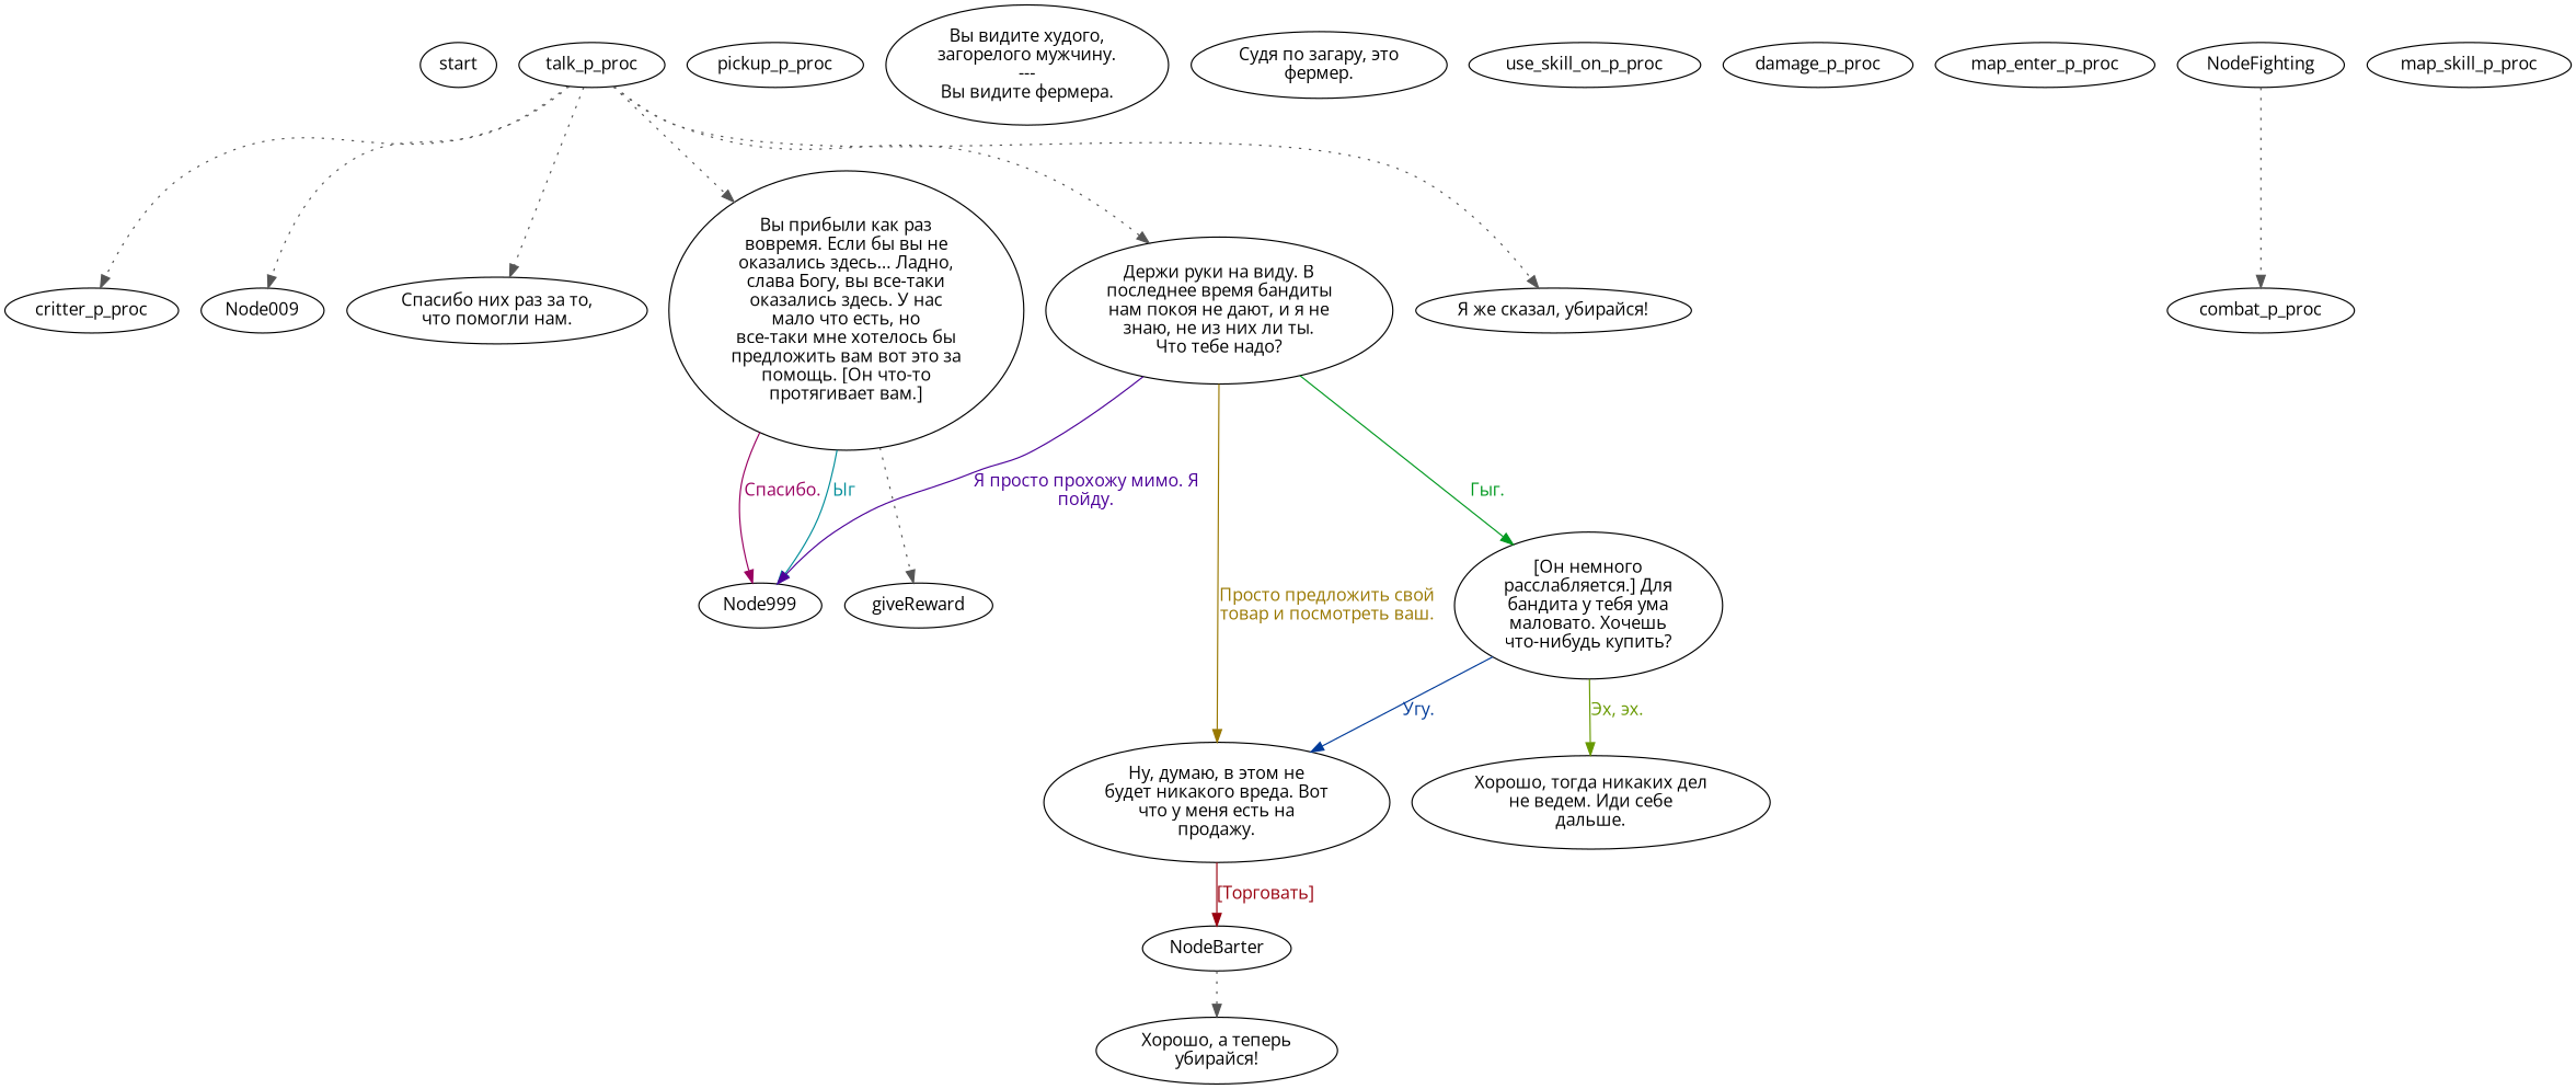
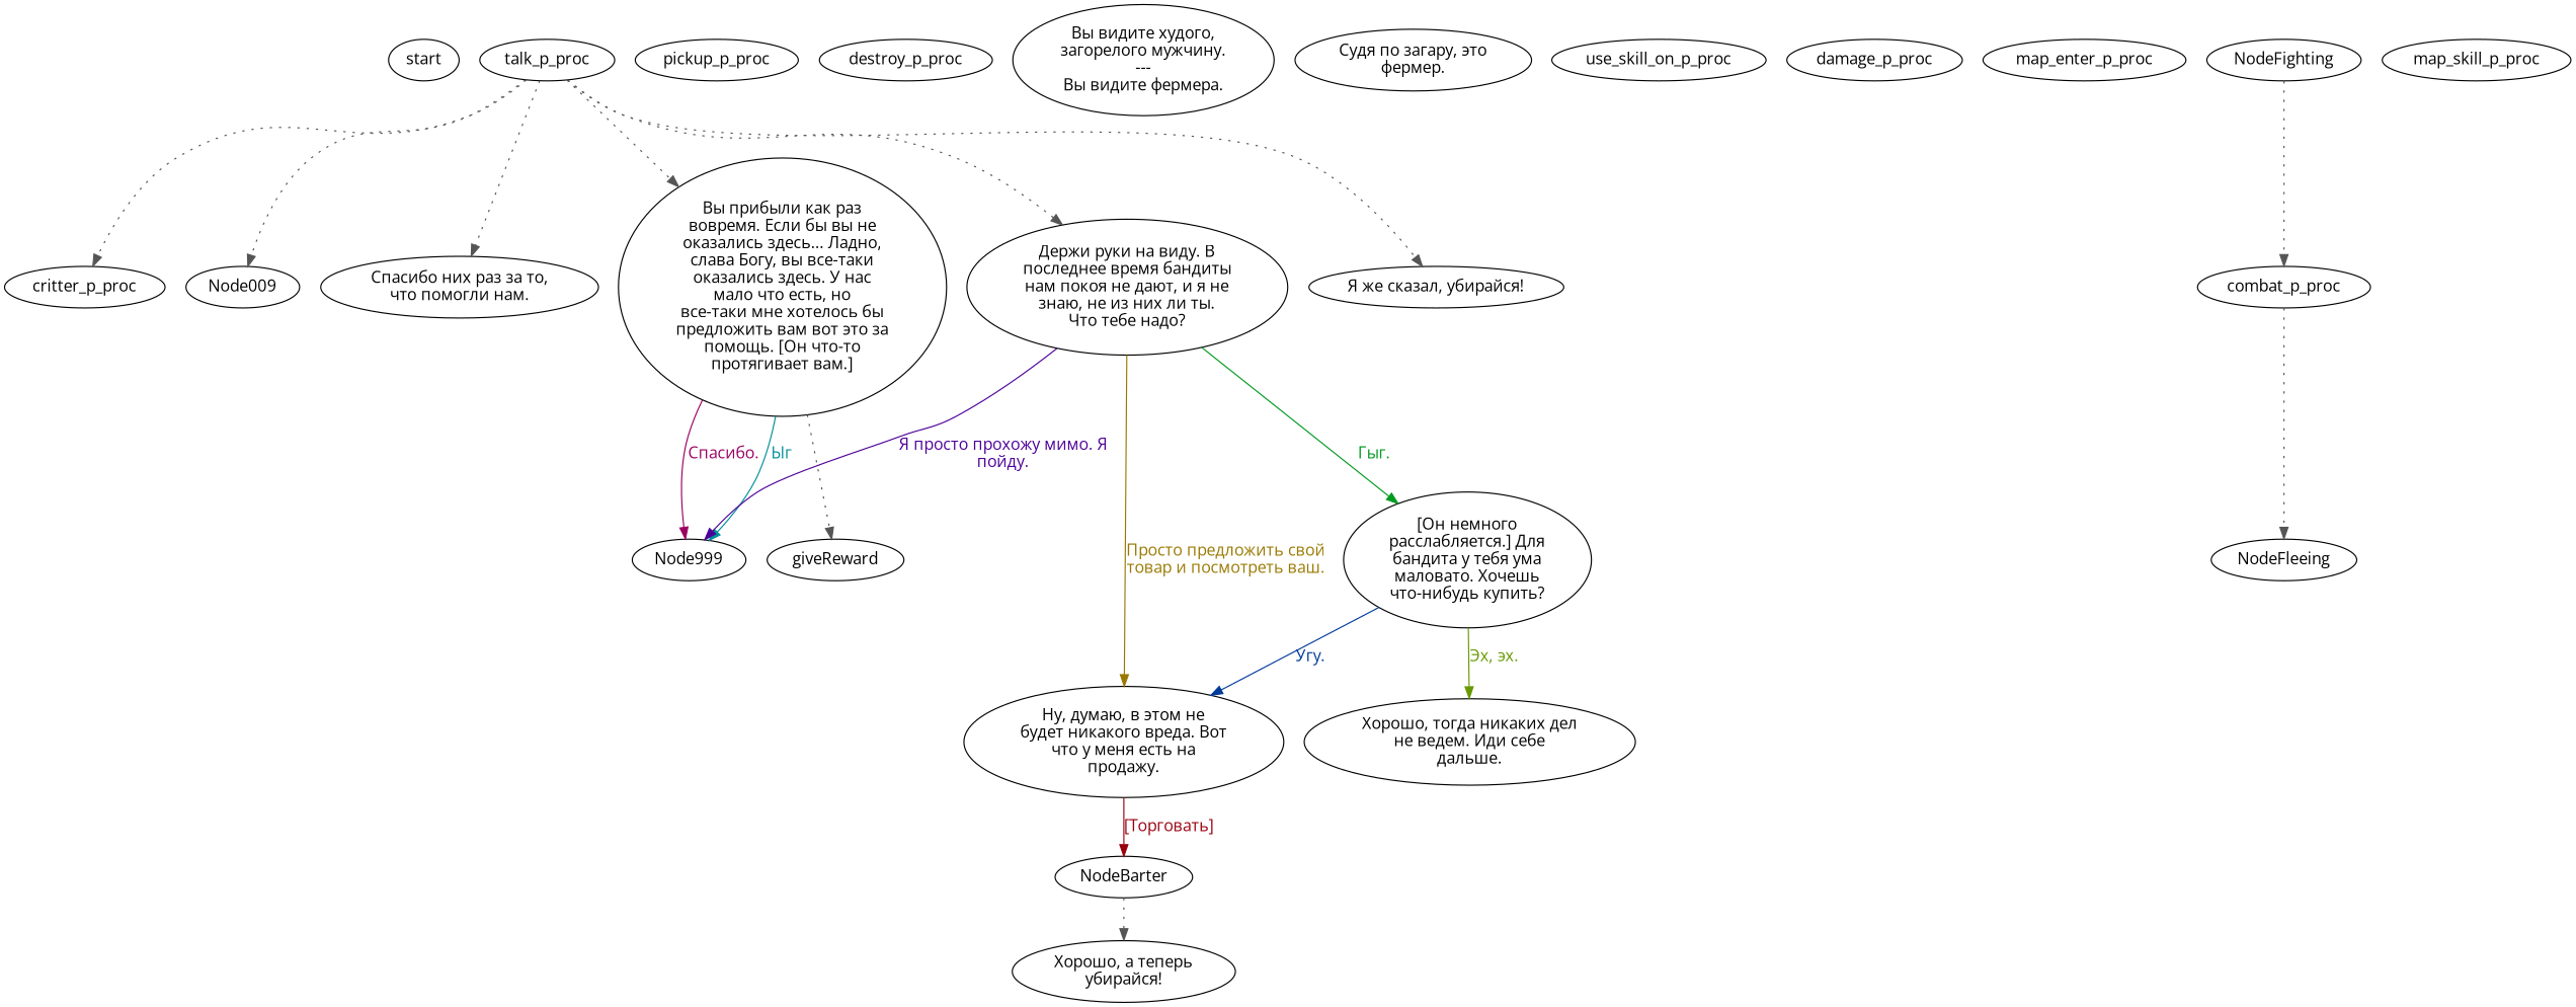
  digraph {
    fontname="Open Sans"
    node [color="#000000" fillcolor="#FFFFFF" fontname="Open Sans" style=filled]
    edge [color="#555555" fontname="Open Sans" style=dotted]
    start
    talk_p_proc
    critter_p_proc
    Node009
    n5 [label="Спасибо них раз за то,\nчто помогли нам."]
    n6 [label="Вы прибыли как раз\nвовремя. Если бы вы не\nоказались здесь... Ладно,\nслава Богу, вы все-таки\nоказались здесь. У нас\nмало что есть, но\nвсе-таки мне хотелось бы\nпредложить вам вот это за\nпомощь. [Он что-то\nпротягивает вам.]"]
    n7 [label="Держи руки на виду. В\nпоследнее время бандиты\nнам покоя не дают, и я не\nзнаю, не из них ли ты.\nЧто тебе надо?"]
    n8 [label="Я же сказал, убирайся!"]
    Node999
    giveReward
    n11 [label="Ну, думаю, в этом не\nбудет никакого вреда. Вот\nчто у меня есть на\nпродажу."]
    n12 [label="[Он немного\nрасслабляется.] Для\nбандита у тебя ума\nмаловато. Хочешь\nчто-нибудь купить?"]
    pickup_p_proc
    NodeBarter
    n15 [label="Хорошо, тогда никаких дел\nне ведем. Иди себе\nдальше."]
+   destroy_p_proc
    n17 [label="Вы видите худого,\nзагорелого мужчину.\n---\nВы видите фермера."]
    n18 [label="Судя по загару, это\nфермер."]
    use_skill_on_p_proc
    damage_p_proc
    map_enter_p_proc
    combat_p_proc
+   NodeFleeing
    NodeFighting
    n25 [label="Хорошо, а теперь\nубирайся!"]
    n26 [label=map_skill_p_proc]
    talk_p_proc -> critter_p_proc
    talk_p_proc -> Node009
    talk_p_proc -> n5
    talk_p_proc -> n6
    talk_p_proc -> n7
    talk_p_proc -> n8
    n6 -> Node999 [color="#990061" fontcolor="#990061" label="Спасибо." style=""]
    n6 -> Node999 [color="#008D99" fontcolor="#008D99" label="Ыг" style=""]
    n6 -> giveReward
    n7 -> Node999 [color="#4C0099" fontcolor="#4C0099" label="Я просто прохожу мимо. Я\nпойду." style=""]
    n7 -> n11 [color="#997800" fontcolor="#997800" label="Просто предложить свой\nтовар и посмотреть ваш." style=""]
    n7 -> n12 [color="#00991F" fontcolor="#00991F" label="Гыг." style=""]
    n11 -> NodeBarter [color="#99000E" fontcolor="#99000E" label="[Торговать]" style=""]
    n12 -> n11 [color="#003A99" fontcolor="#003A99" label="Угу." style=""]
    n12 -> n15 [color="#679900" fontcolor="#679900" label="Эх, эх." style=""]
    NodeBarter -> n25
+   combat_p_proc -> NodeFleeing
    NodeFighting -> combat_p_proc
  }
